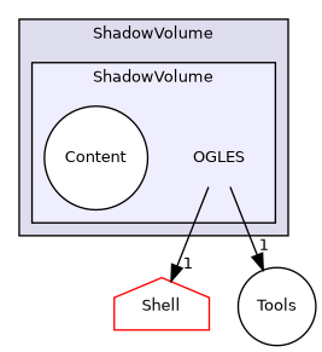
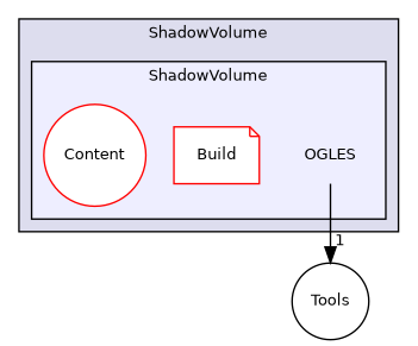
  digraph {
    compound=true
    node [fontname=Helvetica fontsize=10 shape=circle color=red fillcolor=white style=filled]
    edge [headlabel=1 labeldistance=1.5 labelfontname=Helvetica labelfontsize=10]
    n1 [label=OGLES shape=plaintext color="" fillcolor="" style=""]
-   n3 [color=black label=Content]
-   n4 [label=Shell shape=house]
+   n2 [label=Build shape=note]
+   n3 [label=Content]
    n5 [color=black label=Tools]
    subgraph cluster_1 {
      bgcolor="#ddddee"
      fontname=Helvetica
      fontsize=10
      label=ShadowVolume
      pencolor=black
      subgraph cluster_2 {
        bgcolor="#eeeeff"
        fontname=Helvetica
        fontsize=10
        label=ShadowVolume
        pencolor=black
        n1
+       n2
        n3
      }
    }
-   n1 -> n4
    n1 -> n5
  }
